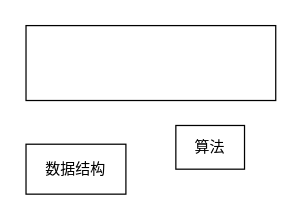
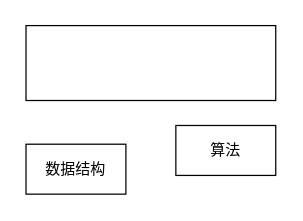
  <mxCell id="0" />
  <mxCell id="1" parent="0" />
  <mxCell id="2" value="数据结构" style="rounded=0;whiteSpace=wrap;html=1;" vertex="1" parent="1"><mxGeometry x="20" y="115" width="80" height="40" as="geometry" /></mxCell>
- <mxCell id="3" value="算法" style="rounded=0;whiteSpace=wrap;html=1;" vertex="1" parent="1"><mxGeometry x="140" y="100" width="55" height="35" as="geometry" /></mxCell>
+ <mxCell id="3" value="算法" style="rounded=0;whiteSpace=wrap;html=1;" vertex="1" parent="1"><mxGeometry x="140" y="100" width="80" height="40" as="geometry" /></mxCell>
  <mxCell id="4" value="" style="rounded=0;whiteSpace=wrap;html=1;" vertex="1" parent="1"><mxGeometry x="20" y="20" width="200" height="60" as="geometry" /></mxCell>
